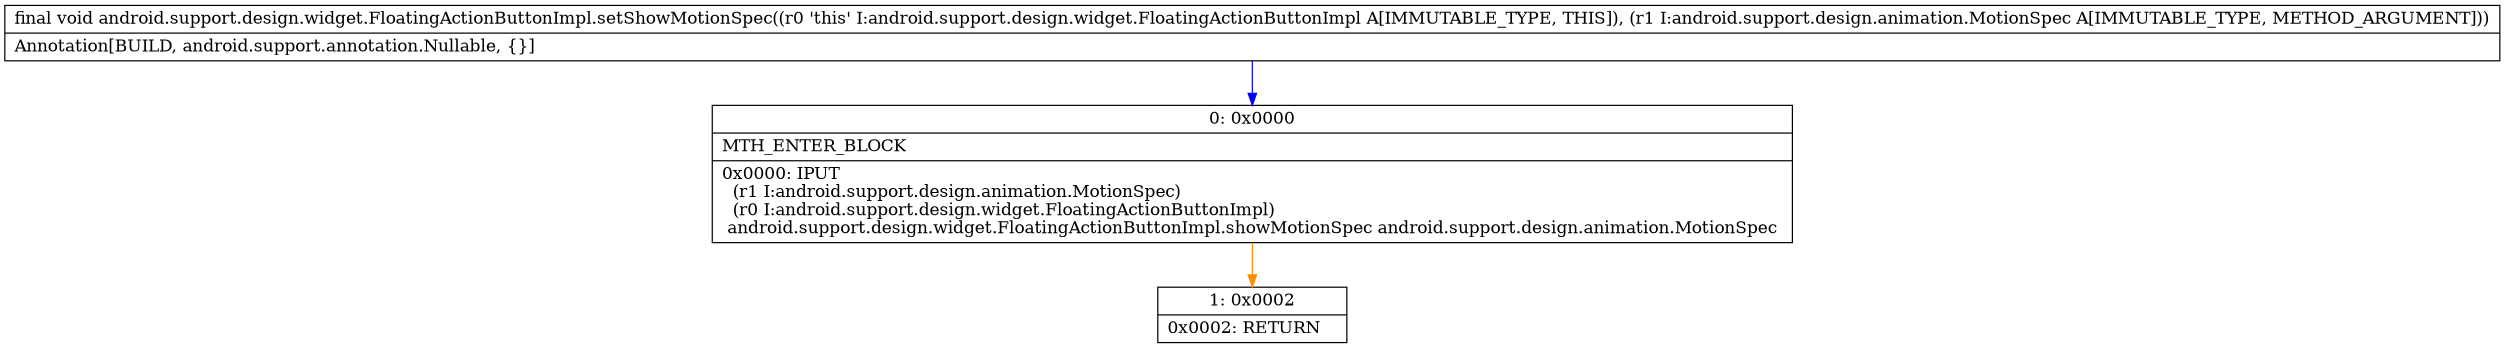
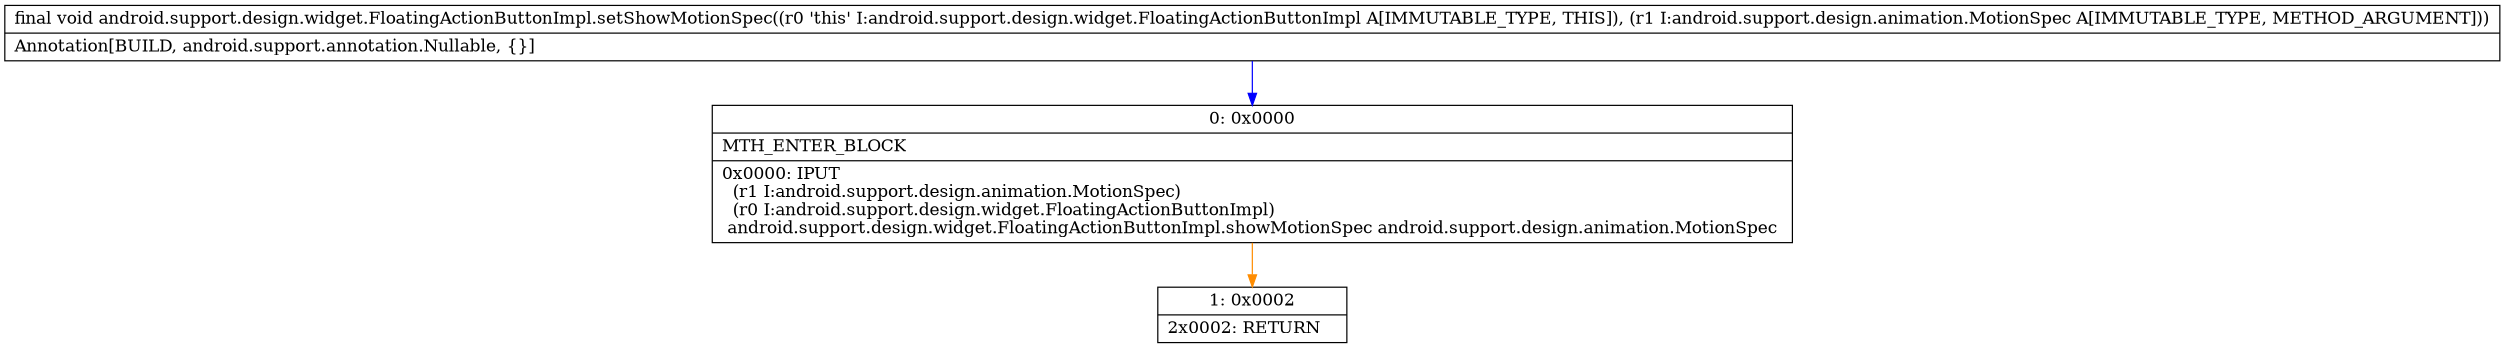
  digraph {
    fontname="DejaVu Serif"
    node [shape=record fontname="DejaVu Serif"]
    edge [fontname="DejaVu Serif"]
    n1 [label="{0\:\ 0x0000|MTH_ENTER_BLOCK\l|0x0000: IPUT  \l  (r1 I:android.support.design.animation.MotionSpec)\l  (r0 I:android.support.design.widget.FloatingActionButtonImpl)\l android.support.design.widget.FloatingActionButtonImpl.showMotionSpec android.support.design.animation.MotionSpec \l}"]
-   n2 [label="{1\:\ 0x0002|0x0002: RETURN   \l}"]
+   n2 [label="{1\:\ 0x0002|2x0002: RETURN   \l}"]
    n3 [label="{final void android.support.design.widget.FloatingActionButtonImpl.setShowMotionSpec((r0 'this' I:android.support.design.widget.FloatingActionButtonImpl A[IMMUTABLE_TYPE, THIS]), (r1 I:android.support.design.animation.MotionSpec A[IMMUTABLE_TYPE, METHOD_ARGUMENT]))  | Annotation[BUILD, android.support.annotation.Nullable, \{\}]\l}"]
    n1 -> n2 [color=darkorange]
    n3 -> n1 [color=blue]
  }
